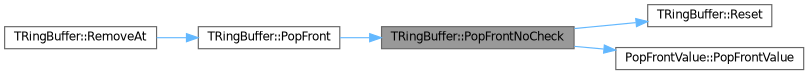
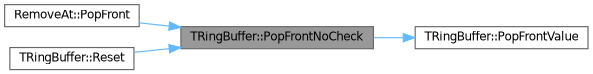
  digraph {
    rankdir=RL
    node [color=grey40 fillcolor=white fontname=Helvetica fontsize=10 shape=box style=filled]
    edge [color=steelblue1 dir=back fontname=Helvetica fontsize=10 labelfontname=Helvetica labelfontsize=10 style=solid]
    n1 [color=gray40 fillcolor=grey60 fontcolor=black height=0.2 label="TRingBuffer::PopFrontNoCheck" width=0.4]
-   n2 [height=0.2 label="TRingBuffer::PopFront" width=0.4]
+   n2 [height=0.2 label="RemoveAt::PopFront" width=0.4]
    n3 [height=0.2 label="TRingBuffer::Reset" width=0.4]
-   n4 [height=0.2 label="TRingBuffer::RemoveAt" width=0.4]
-   n5 [height=0.2 label="PopFrontValue::PopFrontValue" width=0.4]
+   n5 [height=0.2 label="TRingBuffer::PopFrontValue" width=0.4]
    n1 -> n2
-   n3 -> n1
-   n2 -> n4
+   n1 -> n3
    n5 -> n1
  }
